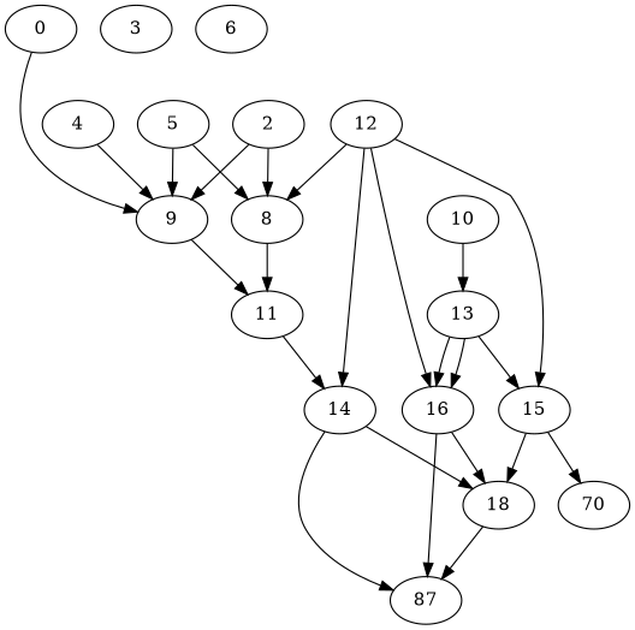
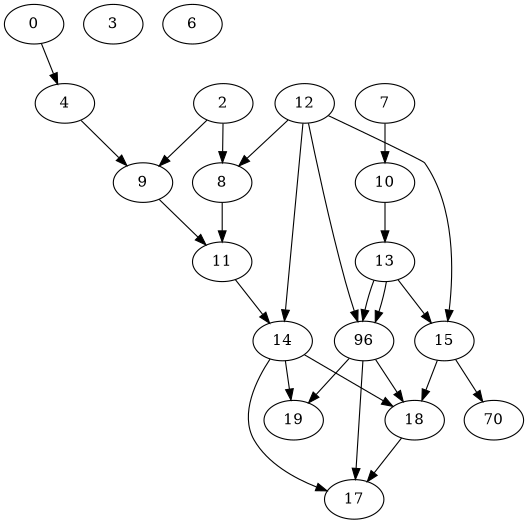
  digraph {
    node [alpha=0.13]
    n1 [alpha=0.06 expect_size=15494144 label=0]
    9 [expect_size=49071104]
    11 [alpha=0.07 expect_size=38978560]
    14 [alpha=0.10 expect_size=46741504]
    2 [alpha=0.09 expect_size=36148224]
    8 [alpha=0.16 expect_size=14769152]
    12 [alpha=0.19 expect_size=52090880]
    15 [alpha=0.03 expect_size=38890496]
-   16 [alpha=0.16 expect_size=32762880]
+   16 [alpha=0.16 expect_size=32762880 label=96]
    3 [alpha=0.09 expect_size=6380544]
    4 [alpha=0.17 expect_size=32453632]
-   5 [alpha=0.17 expect_size=32731136]
    6 [alpha=0.10 expect_size=26808320]
+   7 [alpha=0.02 expect_size=46547968]
    10 [expect_size=7372800]
    13 [alpha=0.16 expect_size=26293248]
-   17 [expect_size=8791040 label=87]
+   17 [expect_size=8791040]
    18 [alpha=0.07 expect_size=14485504]
+   19 [alpha=0.06 expect_size=5497856]
    n20 [alpha=0.05 expect_size=35585024 label=70]
-   n1 -> 9
+   n1 -> 4
    9 -> 11
    11 -> 14
    14 -> 17
    14 -> 18
+   14 -> 19
    2 -> 9
    2 -> 8
    8 -> 11
    12 -> 14
    12 -> 8
    12 -> 15
    12 -> 16
    15 -> 18
    15 -> n20
    16 -> 17
    16 -> 18
+   16 -> 19
    4 -> 9
-   5 -> 9
-   5 -> 8
+   7 -> 10
    10 -> 13
    13 -> 15
    13 -> 16
    13 -> 16
    18 -> 17
  }
